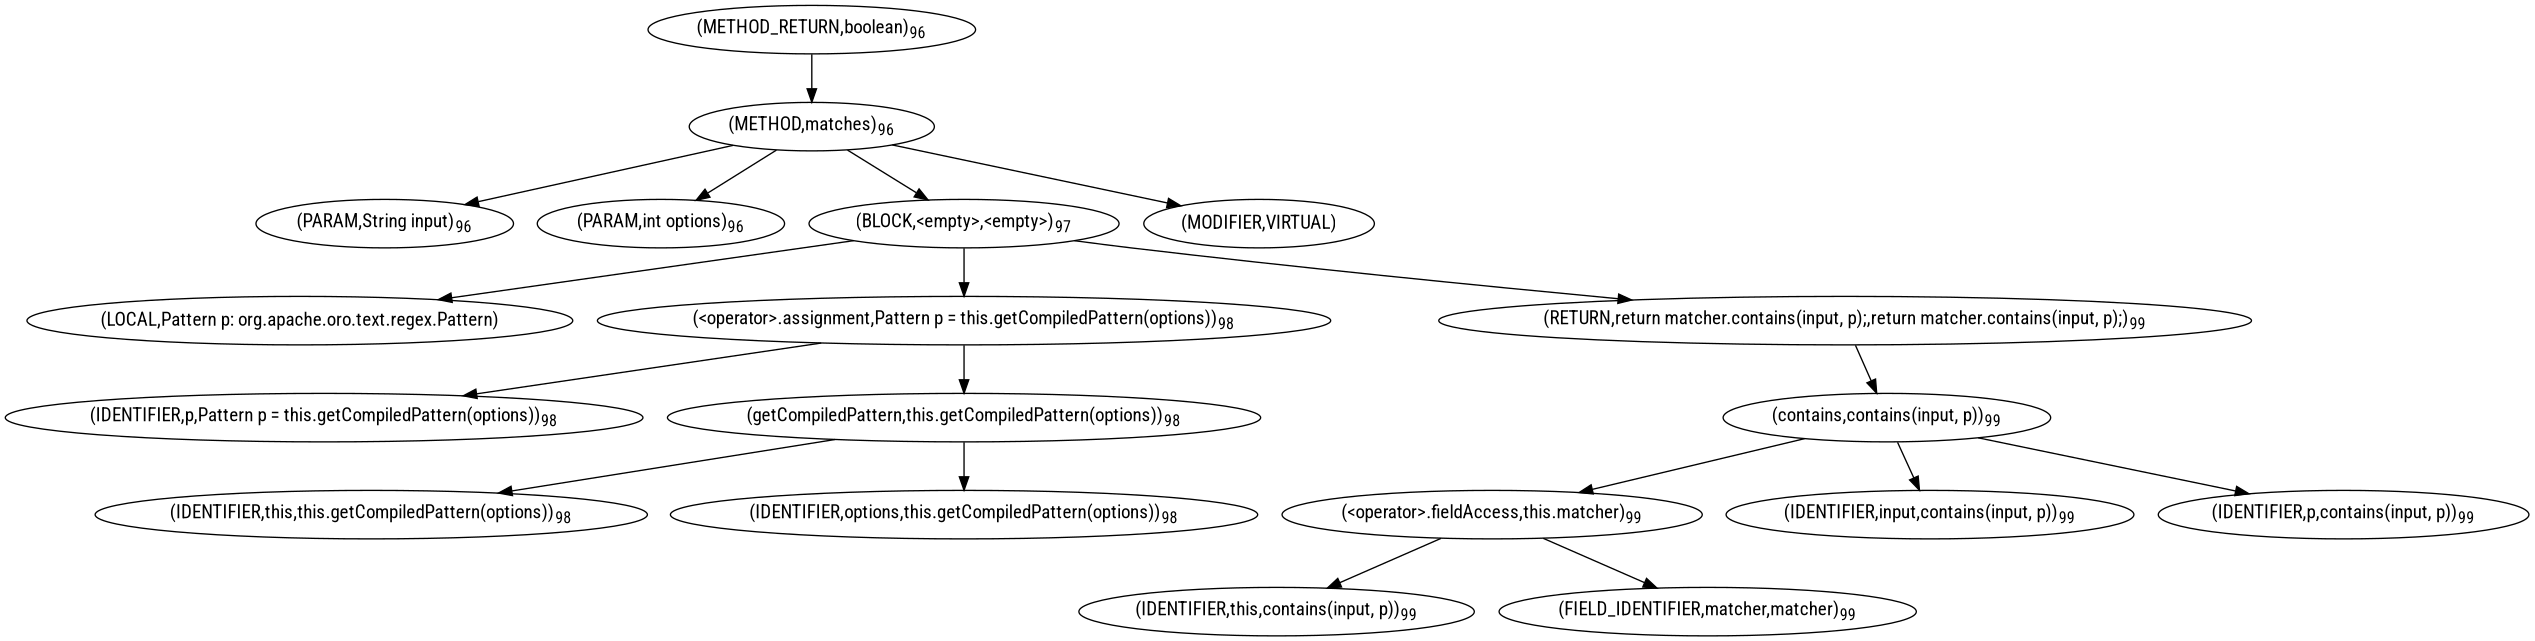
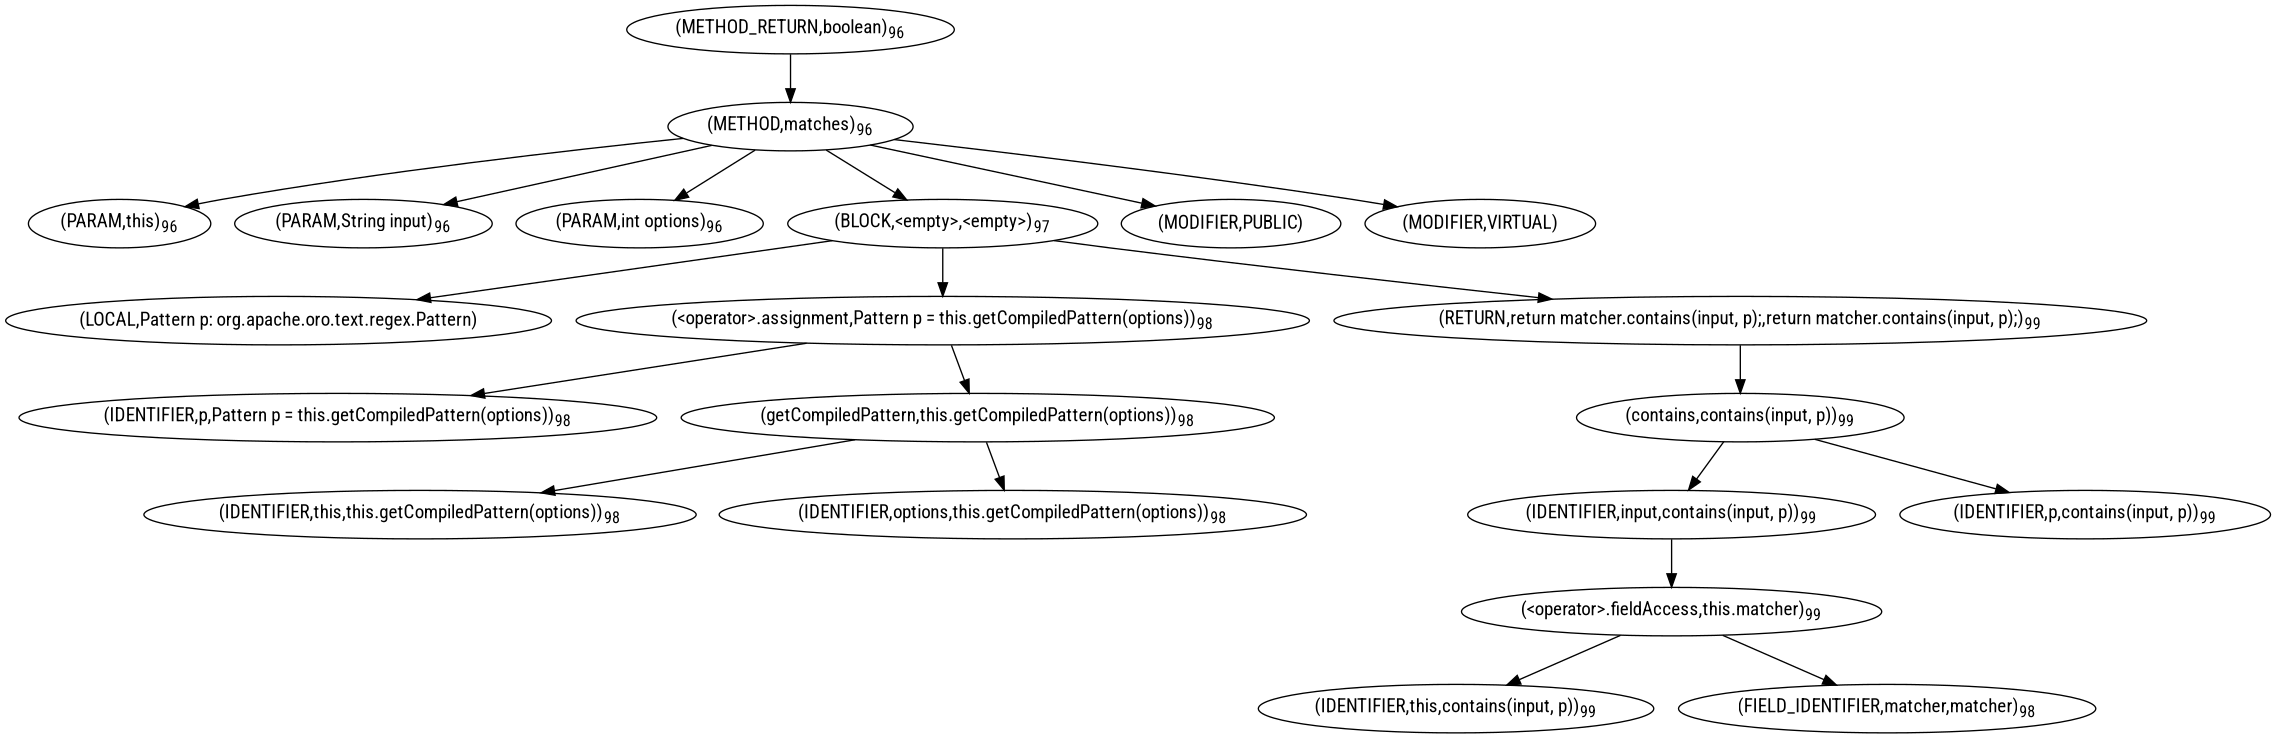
  digraph {
    fontname="Roboto Condensed"
    node [fontname="Roboto Condensed"]
    edge [fontname="Roboto Condensed"]
    n1 [label=<(METHOD,matches)<SUB>96</SUB>>]
+   n2 [label=<(PARAM,this)<SUB>96</SUB>>]
    n3 [label=<(PARAM,String input)<SUB>96</SUB>>]
    n4 [label=<(PARAM,int options)<SUB>96</SUB>>]
    n5 [label=<(BLOCK,&lt;empty&gt;,&lt;empty&gt;)<SUB>97</SUB>>]
+   n6 [label=<(MODIFIER,PUBLIC)>]
    n7 [label=<(MODIFIER,VIRTUAL)>]
    n8 [label=<(LOCAL,Pattern p: org.apache.oro.text.regex.Pattern)>]
    n9 [label=<(&lt;operator&gt;.assignment,Pattern p = this.getCompiledPattern(options))<SUB>98</SUB>>]
    n10 [label=<(RETURN,return matcher.contains(input, p);,return matcher.contains(input, p);)<SUB>99</SUB>>]
    n11 [label=<(METHOD_RETURN,boolean)<SUB>96</SUB>>]
    n12 [label=<(IDENTIFIER,p,Pattern p = this.getCompiledPattern(options))<SUB>98</SUB>>]
    n13 [label=<(getCompiledPattern,this.getCompiledPattern(options))<SUB>98</SUB>>]
    n14 [label=<(contains,contains(input, p))<SUB>99</SUB>>]
    n15 [label=<(IDENTIFIER,this,this.getCompiledPattern(options))<SUB>98</SUB>>]
    n16 [label=<(IDENTIFIER,options,this.getCompiledPattern(options))<SUB>98</SUB>>]
    n17 [label=<(&lt;operator&gt;.fieldAccess,this.matcher)<SUB>99</SUB>>]
    n18 [label=<(IDENTIFIER,input,contains(input, p))<SUB>99</SUB>>]
    n19 [label=<(IDENTIFIER,p,contains(input, p))<SUB>99</SUB>>]
    n20 [label=<(IDENTIFIER,this,contains(input, p))<SUB>99</SUB>>]
-   n21 [label=<(FIELD_IDENTIFIER,matcher,matcher)<SUB>99</SUB>>]
+   n21 [label=<(FIELD_IDENTIFIER,matcher,matcher)<SUB>98</SUB>>]
+   n1 -> n2
    n1 -> n3
    n1 -> n4
    n1 -> n5
+   n1 -> n6
    n1 -> n7
    n5 -> n8
    n5 -> n9
    n5 -> n10
    n9 -> n12
    n9 -> n13
    n10 -> n14
    n11 -> n1
    n13 -> n15
    n13 -> n16
-   n14 -> n17
+   n18 -> n17
    n14 -> n18
    n14 -> n19
    n17 -> n20
    n17 -> n21
  }
